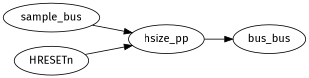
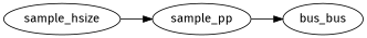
  strict digraph {
    fontname="Fira Sans"
    rankdir=LR
    node [complexity=3 fontname="Fira Sans"]
    edge [fontname="Fira Sans"]
-   sample_bus [importance=0.0920197390808 rank=0.0306732463603]
-   hsize_pp [complexity=2 importance=0.0446977284726 rank=0.0223488642363]
+   sample_bus [importance=0.0920197390808 rank=0.0306732463603 label=sample_hsize]
+   hsize_pp [complexity=2 importance=0.0446977284726 rank=0.0223488642363 label=sample_pp]
    n3 [complexity=0 importance=0.0223959065389 label=bus_bus rank=0.0]
-   HRESETn [importance=0.055942766515 rank=0.0186475888383]
    sample_bus -> hsize_pp
    hsize_pp -> n3
-   HRESETn -> hsize_pp
  }
